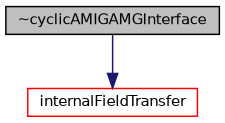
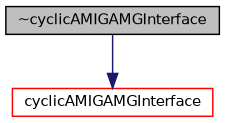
  digraph {
    rankdir=TB
    node [fontname=Helvetica fontsize=10 shape=record]
    n1 [color=black fillcolor=grey75 fontcolor=black height=0.2 label="~cyclicAMIGAMGInterface" style=filled width=0.4]
-   n2 [color=red height=0.2 label=internalFieldTransfer width=0.4]
+   n2 [color=red height=0.2 label=cyclicAMIGAMGInterface width=0.4]
    n1 -> n2 [color=midnightblue fontname=Helvetica fontsize=10 labelfontname=Helvetica labelfontsize=10 style=solid]
  }
